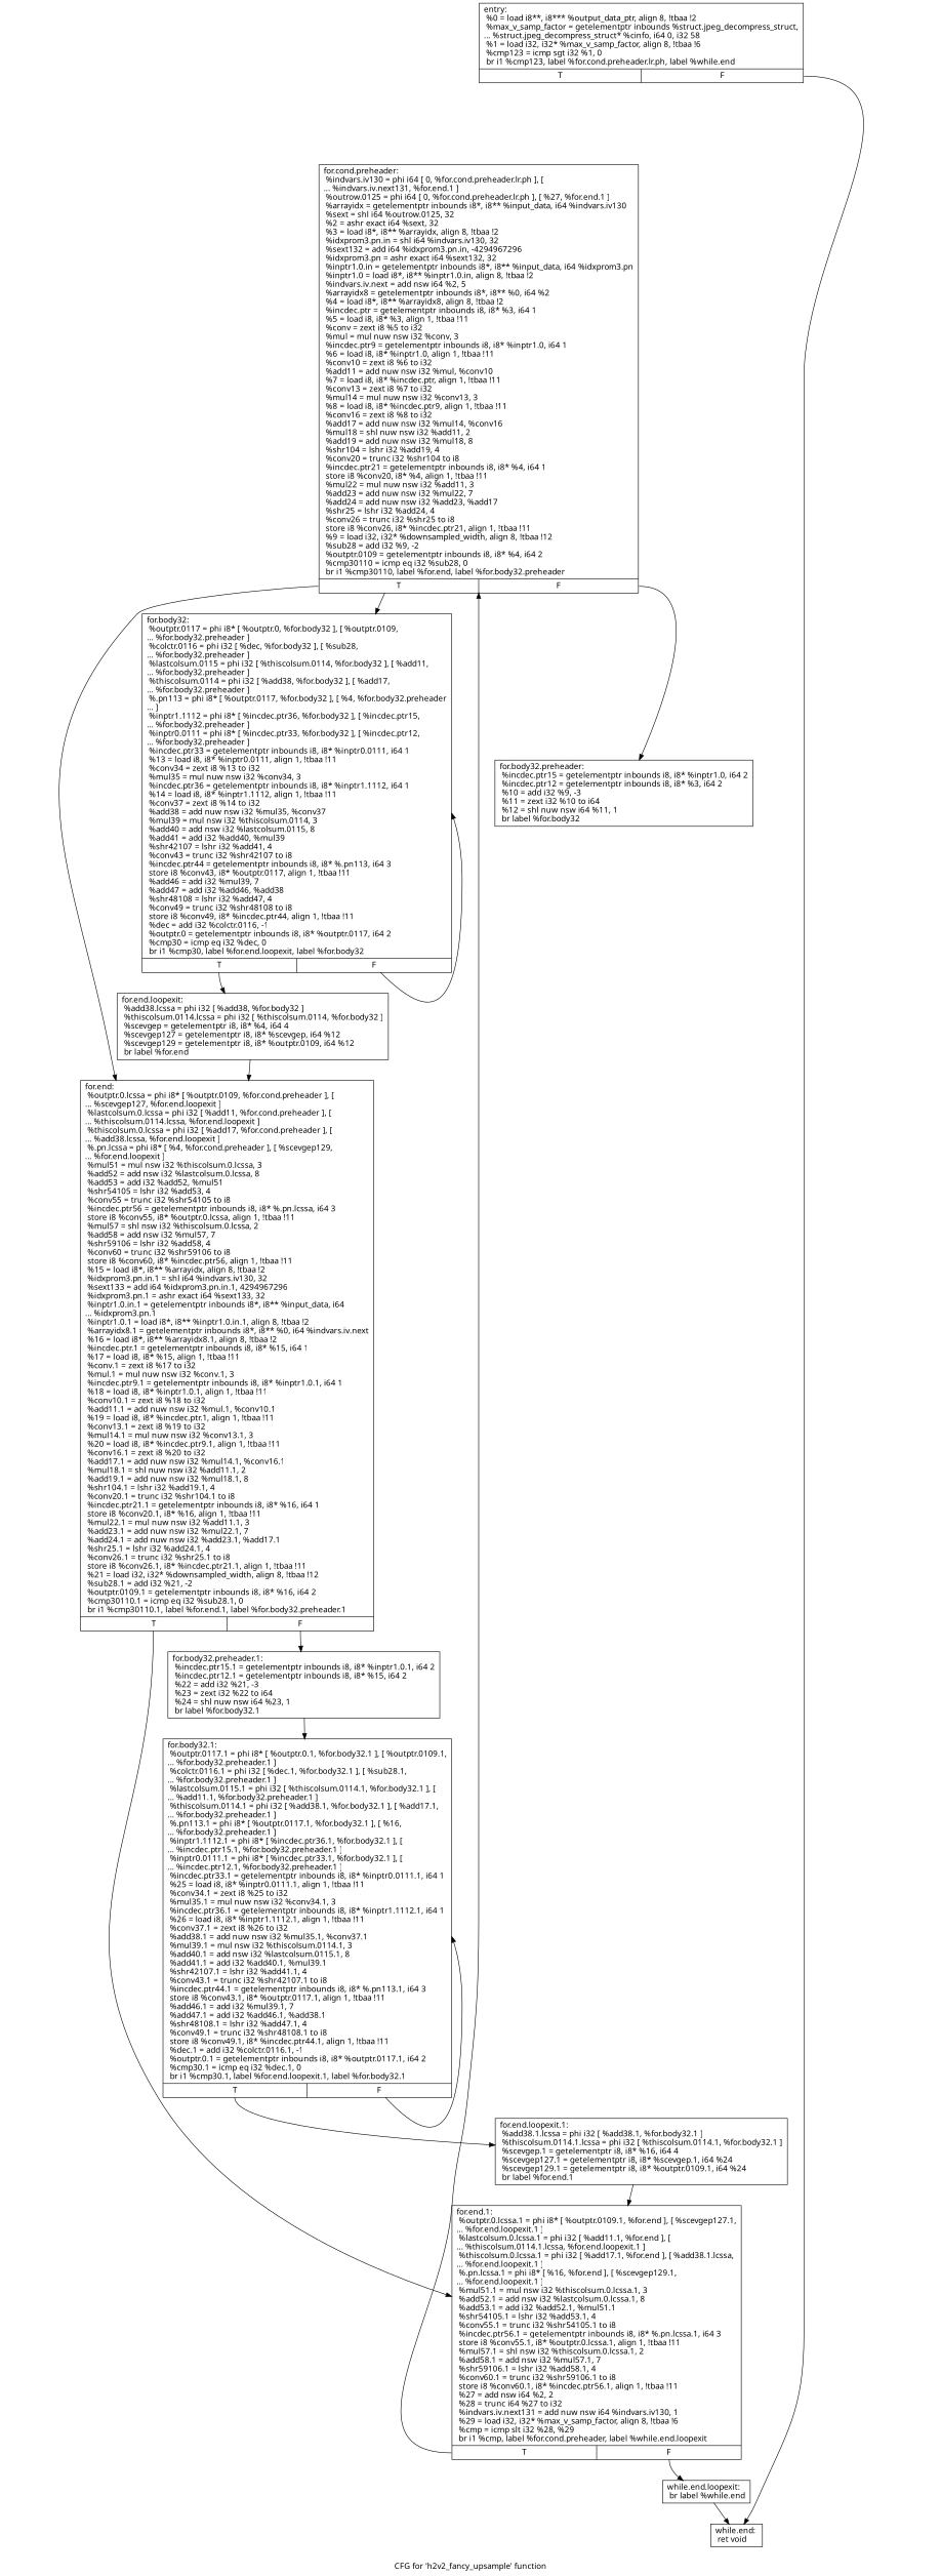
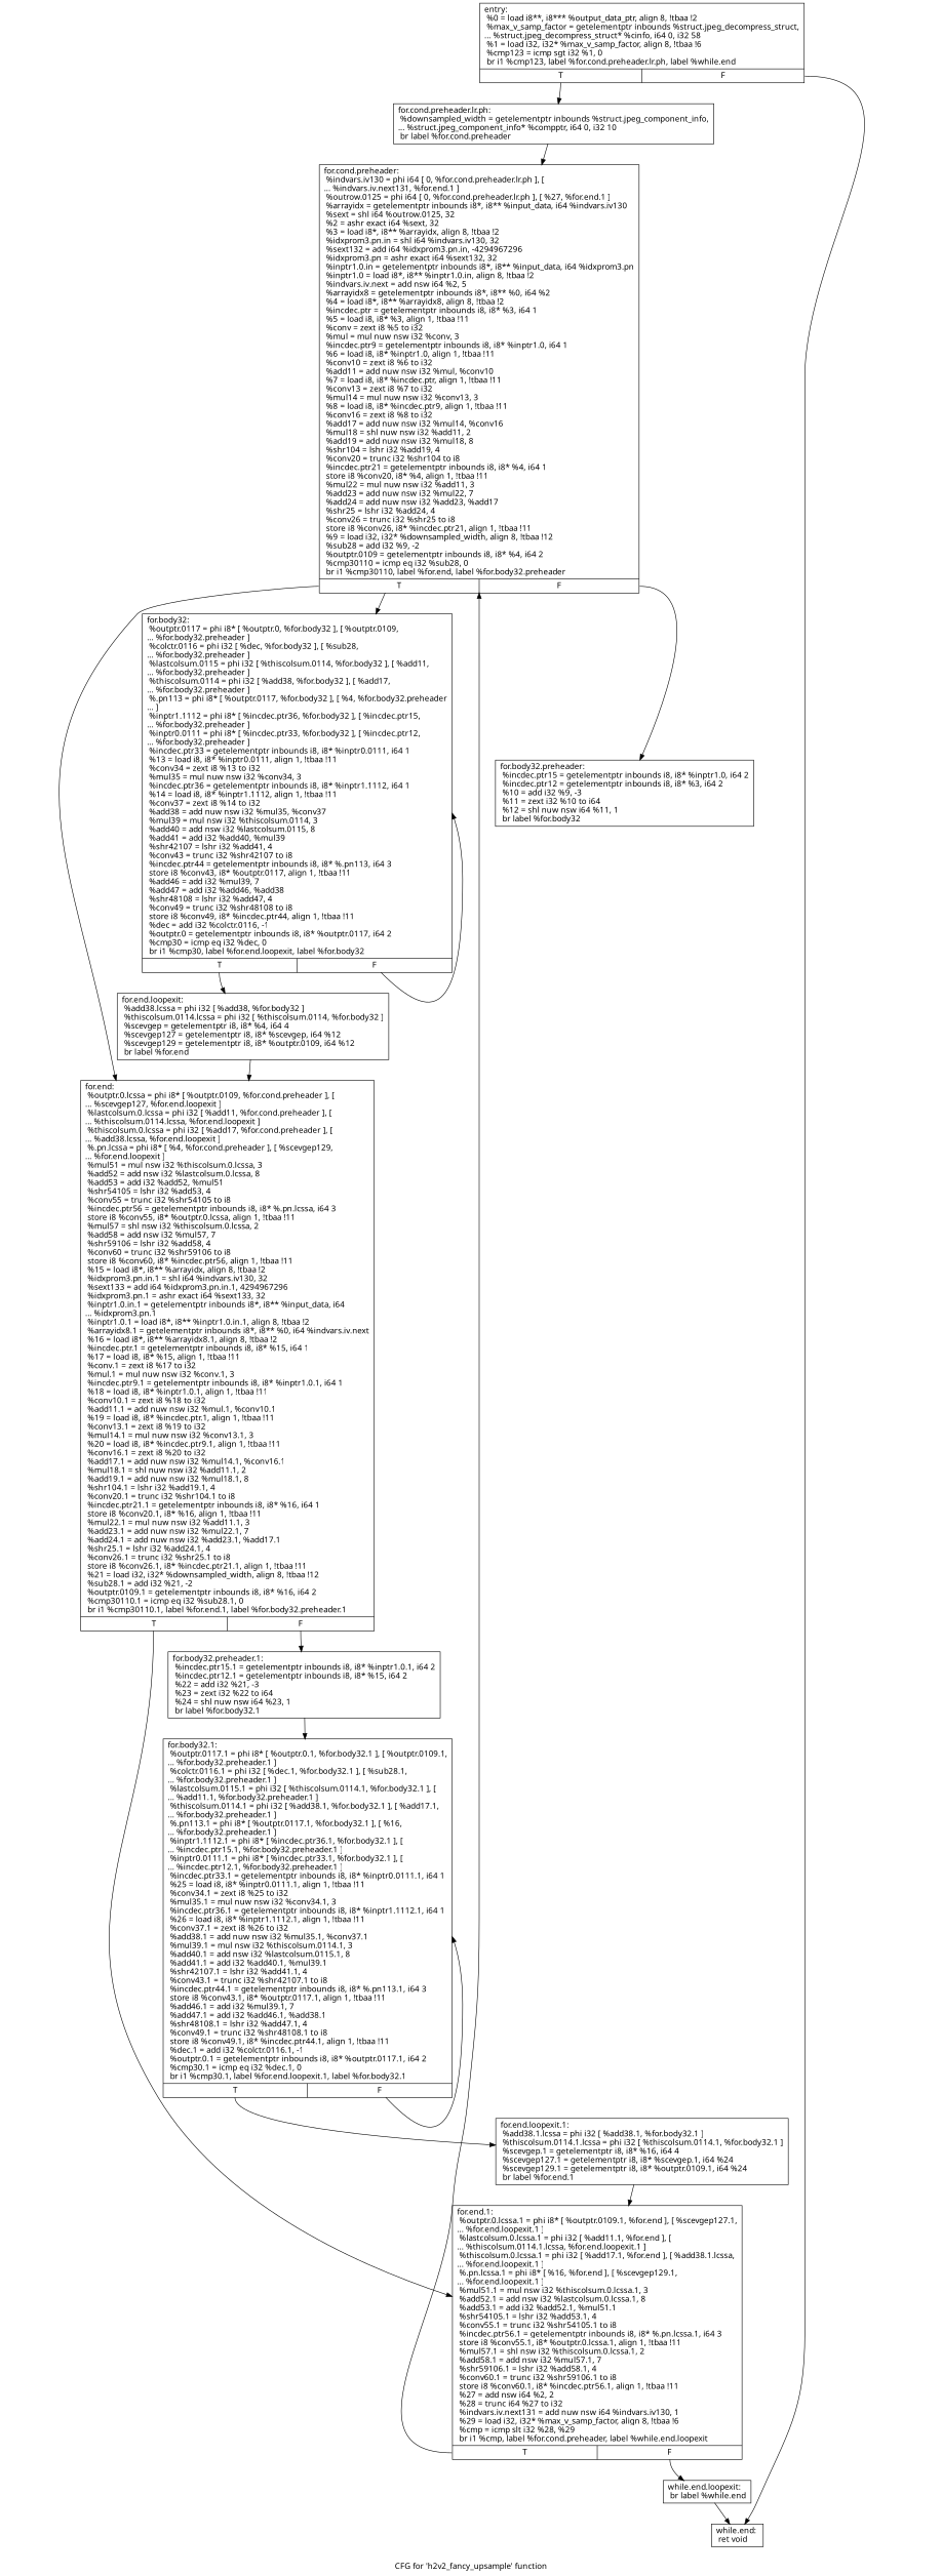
  digraph {
    fontname="Noto Sans"
    label="CFG for 'h2v2_fancy_upsample' function"
    node [fontname="Noto Sans" shape=record]
    edge [fontname="Noto Sans"]
    n1 [label="{entry:\l  %0 = load i8**, i8*** %output_data_ptr, align 8, !tbaa !2\l  %max_v_samp_factor = getelementptr inbounds %struct.jpeg_decompress_struct,\l... %struct.jpeg_decompress_struct* %cinfo, i64 0, i32 58\l  %1 = load i32, i32* %max_v_samp_factor, align 8, !tbaa !6\l  %cmp123 = icmp sgt i32 %1, 0\l  br i1 %cmp123, label %for.cond.preheader.lr.ph, label %while.end\l|{<s0>T|<s1>F}}"]
+   n2 [label="{for.cond.preheader.lr.ph:                         \l  %downsampled_width = getelementptr inbounds %struct.jpeg_component_info,\l... %struct.jpeg_component_info* %compptr, i64 0, i32 10\l  br label %for.cond.preheader\l}"]
    n3 [label="{while.end:                                        \l  ret void\l}"]
    n4 [label="{for.cond.preheader:                               \l  %indvars.iv130 = phi i64 [ 0, %for.cond.preheader.lr.ph ], [\l... %indvars.iv.next131, %for.end.1 ]\l  %outrow.0125 = phi i64 [ 0, %for.cond.preheader.lr.ph ], [ %27, %for.end.1 ]\l  %arrayidx = getelementptr inbounds i8*, i8** %input_data, i64 %indvars.iv130\l  %sext = shl i64 %outrow.0125, 32\l  %2 = ashr exact i64 %sext, 32\l  %3 = load i8*, i8** %arrayidx, align 8, !tbaa !2\l  %idxprom3.pn.in = shl i64 %indvars.iv130, 32\l  %sext132 = add i64 %idxprom3.pn.in, -4294967296\l  %idxprom3.pn = ashr exact i64 %sext132, 32\l  %inptr1.0.in = getelementptr inbounds i8*, i8** %input_data, i64 %idxprom3.pn\l  %inptr1.0 = load i8*, i8** %inptr1.0.in, align 8, !tbaa !2\l  %indvars.iv.next = add nsw i64 %2, 5\l  %arrayidx8 = getelementptr inbounds i8*, i8** %0, i64 %2\l  %4 = load i8*, i8** %arrayidx8, align 8, !tbaa !2\l  %incdec.ptr = getelementptr inbounds i8, i8* %3, i64 1\l  %5 = load i8, i8* %3, align 1, !tbaa !11\l  %conv = zext i8 %5 to i32\l  %mul = mul nuw nsw i32 %conv, 3\l  %incdec.ptr9 = getelementptr inbounds i8, i8* %inptr1.0, i64 1\l  %6 = load i8, i8* %inptr1.0, align 1, !tbaa !11\l  %conv10 = zext i8 %6 to i32\l  %add11 = add nuw nsw i32 %mul, %conv10\l  %7 = load i8, i8* %incdec.ptr, align 1, !tbaa !11\l  %conv13 = zext i8 %7 to i32\l  %mul14 = mul nuw nsw i32 %conv13, 3\l  %8 = load i8, i8* %incdec.ptr9, align 1, !tbaa !11\l  %conv16 = zext i8 %8 to i32\l  %add17 = add nuw nsw i32 %mul14, %conv16\l  %mul18 = shl nuw nsw i32 %add11, 2\l  %add19 = add nuw nsw i32 %mul18, 8\l  %shr104 = lshr i32 %add19, 4\l  %conv20 = trunc i32 %shr104 to i8\l  %incdec.ptr21 = getelementptr inbounds i8, i8* %4, i64 1\l  store i8 %conv20, i8* %4, align 1, !tbaa !11\l  %mul22 = mul nuw nsw i32 %add11, 3\l  %add23 = add nuw nsw i32 %mul22, 7\l  %add24 = add nuw nsw i32 %add23, %add17\l  %shr25 = lshr i32 %add24, 4\l  %conv26 = trunc i32 %shr25 to i8\l  store i8 %conv26, i8* %incdec.ptr21, align 1, !tbaa !11\l  %9 = load i32, i32* %downsampled_width, align 8, !tbaa !12\l  %sub28 = add i32 %9, -2\l  %outptr.0109 = getelementptr inbounds i8, i8* %4, i64 2\l  %cmp30110 = icmp eq i32 %sub28, 0\l  br i1 %cmp30110, label %for.end, label %for.body32.preheader\l|{<s0>T|<s1>F}}"]
    n5 [label="{for.end:                                          \l  %outptr.0.lcssa = phi i8* [ %outptr.0109, %for.cond.preheader ], [\l... %scevgep127, %for.end.loopexit ]\l  %lastcolsum.0.lcssa = phi i32 [ %add11, %for.cond.preheader ], [\l... %thiscolsum.0114.lcssa, %for.end.loopexit ]\l  %thiscolsum.0.lcssa = phi i32 [ %add17, %for.cond.preheader ], [\l... %add38.lcssa, %for.end.loopexit ]\l  %.pn.lcssa = phi i8* [ %4, %for.cond.preheader ], [ %scevgep129,\l... %for.end.loopexit ]\l  %mul51 = mul nsw i32 %thiscolsum.0.lcssa, 3\l  %add52 = add nsw i32 %lastcolsum.0.lcssa, 8\l  %add53 = add i32 %add52, %mul51\l  %shr54105 = lshr i32 %add53, 4\l  %conv55 = trunc i32 %shr54105 to i8\l  %incdec.ptr56 = getelementptr inbounds i8, i8* %.pn.lcssa, i64 3\l  store i8 %conv55, i8* %outptr.0.lcssa, align 1, !tbaa !11\l  %mul57 = shl nsw i32 %thiscolsum.0.lcssa, 2\l  %add58 = add nsw i32 %mul57, 7\l  %shr59106 = lshr i32 %add58, 4\l  %conv60 = trunc i32 %shr59106 to i8\l  store i8 %conv60, i8* %incdec.ptr56, align 1, !tbaa !11\l  %15 = load i8*, i8** %arrayidx, align 8, !tbaa !2\l  %idxprom3.pn.in.1 = shl i64 %indvars.iv130, 32\l  %sext133 = add i64 %idxprom3.pn.in.1, 4294967296\l  %idxprom3.pn.1 = ashr exact i64 %sext133, 32\l  %inptr1.0.in.1 = getelementptr inbounds i8*, i8** %input_data, i64\l... %idxprom3.pn.1\l  %inptr1.0.1 = load i8*, i8** %inptr1.0.in.1, align 8, !tbaa !2\l  %arrayidx8.1 = getelementptr inbounds i8*, i8** %0, i64 %indvars.iv.next\l  %16 = load i8*, i8** %arrayidx8.1, align 8, !tbaa !2\l  %incdec.ptr.1 = getelementptr inbounds i8, i8* %15, i64 1\l  %17 = load i8, i8* %15, align 1, !tbaa !11\l  %conv.1 = zext i8 %17 to i32\l  %mul.1 = mul nuw nsw i32 %conv.1, 3\l  %incdec.ptr9.1 = getelementptr inbounds i8, i8* %inptr1.0.1, i64 1\l  %18 = load i8, i8* %inptr1.0.1, align 1, !tbaa !11\l  %conv10.1 = zext i8 %18 to i32\l  %add11.1 = add nuw nsw i32 %mul.1, %conv10.1\l  %19 = load i8, i8* %incdec.ptr.1, align 1, !tbaa !11\l  %conv13.1 = zext i8 %19 to i32\l  %mul14.1 = mul nuw nsw i32 %conv13.1, 3\l  %20 = load i8, i8* %incdec.ptr9.1, align 1, !tbaa !11\l  %conv16.1 = zext i8 %20 to i32\l  %add17.1 = add nuw nsw i32 %mul14.1, %conv16.1\l  %mul18.1 = shl nuw nsw i32 %add11.1, 2\l  %add19.1 = add nuw nsw i32 %mul18.1, 8\l  %shr104.1 = lshr i32 %add19.1, 4\l  %conv20.1 = trunc i32 %shr104.1 to i8\l  %incdec.ptr21.1 = getelementptr inbounds i8, i8* %16, i64 1\l  store i8 %conv20.1, i8* %16, align 1, !tbaa !11\l  %mul22.1 = mul nuw nsw i32 %add11.1, 3\l  %add23.1 = add nuw nsw i32 %mul22.1, 7\l  %add24.1 = add nuw nsw i32 %add23.1, %add17.1\l  %shr25.1 = lshr i32 %add24.1, 4\l  %conv26.1 = trunc i32 %shr25.1 to i8\l  store i8 %conv26.1, i8* %incdec.ptr21.1, align 1, !tbaa !11\l  %21 = load i32, i32* %downsampled_width, align 8, !tbaa !12\l  %sub28.1 = add i32 %21, -2\l  %outptr.0109.1 = getelementptr inbounds i8, i8* %16, i64 2\l  %cmp30110.1 = icmp eq i32 %sub28.1, 0\l  br i1 %cmp30110.1, label %for.end.1, label %for.body32.preheader.1\l|{<s0>T|<s1>F}}"]
    n6 [label="{for.body32.preheader:                             \l  %incdec.ptr15 = getelementptr inbounds i8, i8* %inptr1.0, i64 2\l  %incdec.ptr12 = getelementptr inbounds i8, i8* %3, i64 2\l  %10 = add i32 %9, -3\l  %11 = zext i32 %10 to i64\l  %12 = shl nuw nsw i64 %11, 1\l  br label %for.body32\l}"]
    n7 [label="{for.body32:                                       \l  %outptr.0117 = phi i8* [ %outptr.0, %for.body32 ], [ %outptr.0109,\l... %for.body32.preheader ]\l  %colctr.0116 = phi i32 [ %dec, %for.body32 ], [ %sub28,\l... %for.body32.preheader ]\l  %lastcolsum.0115 = phi i32 [ %thiscolsum.0114, %for.body32 ], [ %add11,\l... %for.body32.preheader ]\l  %thiscolsum.0114 = phi i32 [ %add38, %for.body32 ], [ %add17,\l... %for.body32.preheader ]\l  %.pn113 = phi i8* [ %outptr.0117, %for.body32 ], [ %4, %for.body32.preheader\l... ]\l  %inptr1.1112 = phi i8* [ %incdec.ptr36, %for.body32 ], [ %incdec.ptr15,\l... %for.body32.preheader ]\l  %inptr0.0111 = phi i8* [ %incdec.ptr33, %for.body32 ], [ %incdec.ptr12,\l... %for.body32.preheader ]\l  %incdec.ptr33 = getelementptr inbounds i8, i8* %inptr0.0111, i64 1\l  %13 = load i8, i8* %inptr0.0111, align 1, !tbaa !11\l  %conv34 = zext i8 %13 to i32\l  %mul35 = mul nuw nsw i32 %conv34, 3\l  %incdec.ptr36 = getelementptr inbounds i8, i8* %inptr1.1112, i64 1\l  %14 = load i8, i8* %inptr1.1112, align 1, !tbaa !11\l  %conv37 = zext i8 %14 to i32\l  %add38 = add nuw nsw i32 %mul35, %conv37\l  %mul39 = mul nsw i32 %thiscolsum.0114, 3\l  %add40 = add nsw i32 %lastcolsum.0115, 8\l  %add41 = add i32 %add40, %mul39\l  %shr42107 = lshr i32 %add41, 4\l  %conv43 = trunc i32 %shr42107 to i8\l  %incdec.ptr44 = getelementptr inbounds i8, i8* %.pn113, i64 3\l  store i8 %conv43, i8* %outptr.0117, align 1, !tbaa !11\l  %add46 = add i32 %mul39, 7\l  %add47 = add i32 %add46, %add38\l  %shr48108 = lshr i32 %add47, 4\l  %conv49 = trunc i32 %shr48108 to i8\l  store i8 %conv49, i8* %incdec.ptr44, align 1, !tbaa !11\l  %dec = add i32 %colctr.0116, -1\l  %outptr.0 = getelementptr inbounds i8, i8* %outptr.0117, i64 2\l  %cmp30 = icmp eq i32 %dec, 0\l  br i1 %cmp30, label %for.end.loopexit, label %for.body32\l|{<s0>T|<s1>F}}"]
    n8 [label="{for.end.1:                                        \l  %outptr.0.lcssa.1 = phi i8* [ %outptr.0109.1, %for.end ], [ %scevgep127.1,\l... %for.end.loopexit.1 ]\l  %lastcolsum.0.lcssa.1 = phi i32 [ %add11.1, %for.end ], [\l... %thiscolsum.0114.1.lcssa, %for.end.loopexit.1 ]\l  %thiscolsum.0.lcssa.1 = phi i32 [ %add17.1, %for.end ], [ %add38.1.lcssa,\l... %for.end.loopexit.1 ]\l  %.pn.lcssa.1 = phi i8* [ %16, %for.end ], [ %scevgep129.1,\l... %for.end.loopexit.1 ]\l  %mul51.1 = mul nsw i32 %thiscolsum.0.lcssa.1, 3\l  %add52.1 = add nsw i32 %lastcolsum.0.lcssa.1, 8\l  %add53.1 = add i32 %add52.1, %mul51.1\l  %shr54105.1 = lshr i32 %add53.1, 4\l  %conv55.1 = trunc i32 %shr54105.1 to i8\l  %incdec.ptr56.1 = getelementptr inbounds i8, i8* %.pn.lcssa.1, i64 3\l  store i8 %conv55.1, i8* %outptr.0.lcssa.1, align 1, !tbaa !11\l  %mul57.1 = shl nsw i32 %thiscolsum.0.lcssa.1, 2\l  %add58.1 = add nsw i32 %mul57.1, 7\l  %shr59106.1 = lshr i32 %add58.1, 4\l  %conv60.1 = trunc i32 %shr59106.1 to i8\l  store i8 %conv60.1, i8* %incdec.ptr56.1, align 1, !tbaa !11\l  %27 = add nsw i64 %2, 2\l  %28 = trunc i64 %27 to i32\l  %indvars.iv.next131 = add nuw nsw i64 %indvars.iv130, 1\l  %29 = load i32, i32* %max_v_samp_factor, align 8, !tbaa !6\l  %cmp = icmp slt i32 %28, %29\l  br i1 %cmp, label %for.cond.preheader, label %while.end.loopexit\l|{<s0>T|<s1>F}}"]
    n9 [label="{for.body32.preheader.1:                           \l  %incdec.ptr15.1 = getelementptr inbounds i8, i8* %inptr1.0.1, i64 2\l  %incdec.ptr12.1 = getelementptr inbounds i8, i8* %15, i64 2\l  %22 = add i32 %21, -3\l  %23 = zext i32 %22 to i64\l  %24 = shl nuw nsw i64 %23, 1\l  br label %for.body32.1\l}"]
    n10 [label="{while.end.loopexit:                               \l  br label %while.end\l}"]
    n11 [label="{for.body32.1:                                     \l  %outptr.0117.1 = phi i8* [ %outptr.0.1, %for.body32.1 ], [ %outptr.0109.1,\l... %for.body32.preheader.1 ]\l  %colctr.0116.1 = phi i32 [ %dec.1, %for.body32.1 ], [ %sub28.1,\l... %for.body32.preheader.1 ]\l  %lastcolsum.0115.1 = phi i32 [ %thiscolsum.0114.1, %for.body32.1 ], [\l... %add11.1, %for.body32.preheader.1 ]\l  %thiscolsum.0114.1 = phi i32 [ %add38.1, %for.body32.1 ], [ %add17.1,\l... %for.body32.preheader.1 ]\l  %.pn113.1 = phi i8* [ %outptr.0117.1, %for.body32.1 ], [ %16,\l... %for.body32.preheader.1 ]\l  %inptr1.1112.1 = phi i8* [ %incdec.ptr36.1, %for.body32.1 ], [\l... %incdec.ptr15.1, %for.body32.preheader.1 ]\l  %inptr0.0111.1 = phi i8* [ %incdec.ptr33.1, %for.body32.1 ], [\l... %incdec.ptr12.1, %for.body32.preheader.1 ]\l  %incdec.ptr33.1 = getelementptr inbounds i8, i8* %inptr0.0111.1, i64 1\l  %25 = load i8, i8* %inptr0.0111.1, align 1, !tbaa !11\l  %conv34.1 = zext i8 %25 to i32\l  %mul35.1 = mul nuw nsw i32 %conv34.1, 3\l  %incdec.ptr36.1 = getelementptr inbounds i8, i8* %inptr1.1112.1, i64 1\l  %26 = load i8, i8* %inptr1.1112.1, align 1, !tbaa !11\l  %conv37.1 = zext i8 %26 to i32\l  %add38.1 = add nuw nsw i32 %mul35.1, %conv37.1\l  %mul39.1 = mul nsw i32 %thiscolsum.0114.1, 3\l  %add40.1 = add nsw i32 %lastcolsum.0115.1, 8\l  %add41.1 = add i32 %add40.1, %mul39.1\l  %shr42107.1 = lshr i32 %add41.1, 4\l  %conv43.1 = trunc i32 %shr42107.1 to i8\l  %incdec.ptr44.1 = getelementptr inbounds i8, i8* %.pn113.1, i64 3\l  store i8 %conv43.1, i8* %outptr.0117.1, align 1, !tbaa !11\l  %add46.1 = add i32 %mul39.1, 7\l  %add47.1 = add i32 %add46.1, %add38.1\l  %shr48108.1 = lshr i32 %add47.1, 4\l  %conv49.1 = trunc i32 %shr48108.1 to i8\l  store i8 %conv49.1, i8* %incdec.ptr44.1, align 1, !tbaa !11\l  %dec.1 = add i32 %colctr.0116.1, -1\l  %outptr.0.1 = getelementptr inbounds i8, i8* %outptr.0117.1, i64 2\l  %cmp30.1 = icmp eq i32 %dec.1, 0\l  br i1 %cmp30.1, label %for.end.loopexit.1, label %for.body32.1\l|{<s0>T|<s1>F}}"]
    n12 [label="{for.end.loopexit:                                 \l  %add38.lcssa = phi i32 [ %add38, %for.body32 ]\l  %thiscolsum.0114.lcssa = phi i32 [ %thiscolsum.0114, %for.body32 ]\l  %scevgep = getelementptr i8, i8* %4, i64 4\l  %scevgep127 = getelementptr i8, i8* %scevgep, i64 %12\l  %scevgep129 = getelementptr i8, i8* %outptr.0109, i64 %12\l  br label %for.end\l}"]
    n13 [label="{for.end.loopexit.1:                               \l  %add38.1.lcssa = phi i32 [ %add38.1, %for.body32.1 ]\l  %thiscolsum.0114.1.lcssa = phi i32 [ %thiscolsum.0114.1, %for.body32.1 ]\l  %scevgep.1 = getelementptr i8, i8* %16, i64 4\l  %scevgep127.1 = getelementptr i8, i8* %scevgep.1, i64 %24\l  %scevgep129.1 = getelementptr i8, i8* %outptr.0109.1, i64 %24\l  br label %for.end.1\l}"]
+   n1 -> n2 [tailport=s0]
    n1 -> n3 [tailport=s1]
+   n2 -> n4
    n4 -> n5 [tailport=s0]
    n4 -> n6 [tailport=s1]
    n4 -> n7
    n5 -> n8 [tailport=s0]
    n5 -> n9 [tailport=s1]
    n7 -> n7 [tailport=s1]
    n7 -> n12 [tailport=s0]
    n8 -> n4 [tailport=s0]
    n8 -> n10 [tailport=s1]
    n9 -> n11
    n10 -> n3
    n11 -> n11 [tailport=s1]
    n11 -> n13 [tailport=s0]
    n12 -> n5
    n13 -> n8
  }
